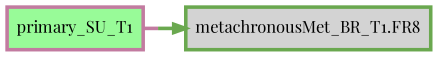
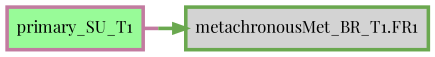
  digraph {
    rankdir=LR
    fontname="Playfair Display"
    node [fontname="Playfair Display" penwidth=3.0 shape=box style=filled]
-   "metachronousMet_BR_T1.FR1" [color="#6aa84fff" fillcolor=lightgrey label="metachronousMet_BR_T1.FR8"]
+   "metachronousMet_BR_T1.FR1" [color="#6aa84fff" fillcolor=lightgrey]
    primary_SU_T1 [color="#c27ba0ff" fillcolor=palegreen]
    primary_SU_T1 -> "metachronousMet_BR_T1.FR1" [color="#c27ba0ff;0.5:#6aa84fff" penwidth=3 fontname="Playfair Display"]
  }
